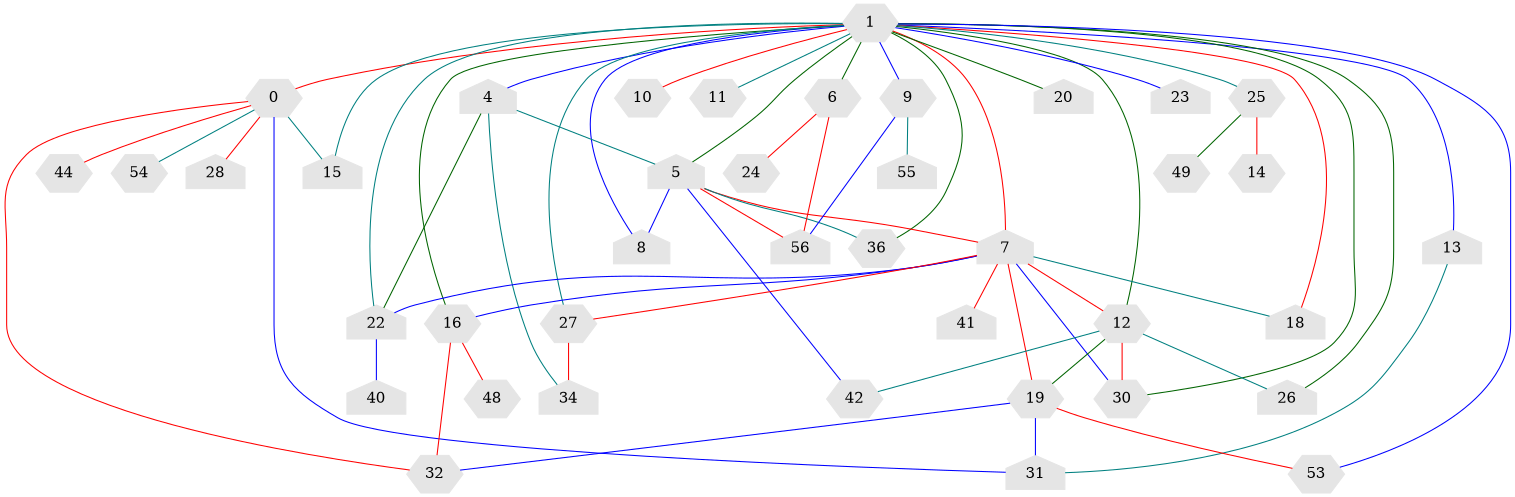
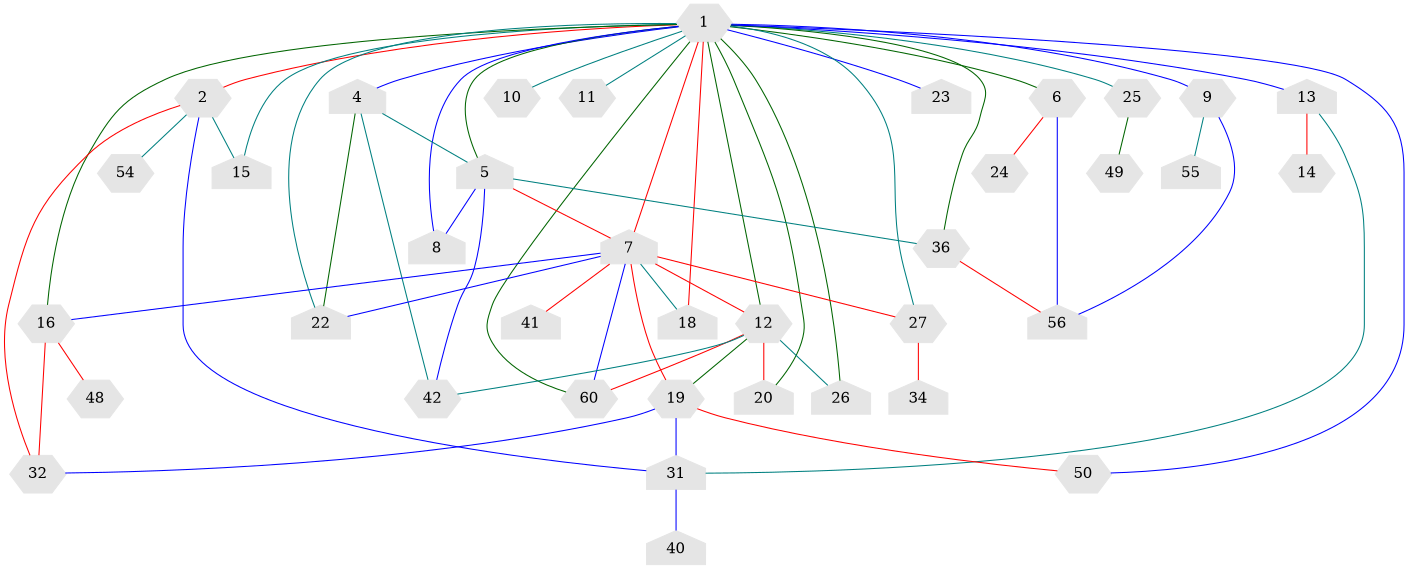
  graph {
    node [color=gray90 shape=hexagon style=filled]
    edge [color=red]
    1 [super="+3"]
-   2 [super="+45" label=0]
+   2 [super="+45"]
    4 [shape=house super="+46"]
    5 [shape=house super="+51"]
    6 [super="+37"]
    7 [shape=house super="+52"]
    8 [shape=house super="+43"]
    9 [super="+47"]
    10
    11
    12 [super="+35"]
    13 [shape=house super="+50"]
    15 [shape=house]
    16
    18 [shape=house super="+21"]
    20 [shape=house]
    22 [shape=house super="+29"]
    23 [shape=house]
    25
    26 [shape=house]
    27
-   30
+   30 [label=60]
    36
-   53
-   28 [shape=house]
+   53 [label=50]
    31 [shape=house super="+39"]
    32 [super="+38"]
-   44
    54
    34 [shape=house]
    42
    56 [shape=house]
    24
    19 [super="+33"]
    41 [shape=house]
    55 [shape=house]
    14
    48
    49
    40 [shape=house]
    1 -- 2 [weight=3]
    1 -- 4 [color=blue weight=2]
    1 -- 5 [color=darkgreen weight=2]
    1 -- 6 [color=darkgreen weight=2]
    1 -- 7 [weight=2]
    1 -- 8 [color=blue]
    1 -- 9 [color=blue weight=2]
-   1 -- 10
+   1 -- 10 [color=teal]
    1 -- 11 [color=teal]
    1 -- 12 [color=darkgreen weight=3]
    1 -- 13 [color=blue]
    1 -- 15 [color=teal]
    1 -- 16 [color=darkgreen weight=2]
    1 -- 18 [weight=2]
    1 -- 20 [color=darkgreen]
    1 -- 22 [color=teal]
    1 -- 23 [color=blue]
    1 -- 25 [color=teal]
    1 -- 26 [color=darkgreen]
    1 -- 27 [color=teal]
    1 -- 30 [color=darkgreen]
    1 -- 36 [color=darkgreen]
    1 -- 53 [color=blue]
    2 -- 15 [color=teal]
-   2 -- 28
    2 -- 31 [color=blue]
    2 -- 32
-   2 -- 44
    2 -- 54 [color=teal]
    4 -- 5 [color=teal]
    4 -- 22 [color=darkgreen]
-   4 -- 34 [color=teal]
+   4 -- 42 [color=teal]
    5 -- 7
    5 -- 8 [color=blue]
    5 -- 36 [color=teal weight=2]
    5 -- 42 [color=blue]
-   5 -- 56
-   6 -- 56
+   36 -- 56
+   6 -- 56 [color=blue]
    6 -- 24
    7 -- 12
    7 -- 16 [color=blue]
    7 -- 18 [color=teal]
    7 -- 22 [color=blue]
    7 -- 27
    7 -- 30 [color=blue]
    7 -- 19
    7 -- 41
    9 -- 56 [color=blue]
    9 -- 55 [color=teal]
+   12 -- 20
    12 -- 26 [color=teal]
    12 -- 30
    12 -- 42 [color=teal]
    12 -- 19 [color=darkgreen]
    13 -- 31 [color=teal]
-   25 -- 14
+   13 -- 14
    16 -- 32
    16 -- 48
    25 -- 49 [color=darkgreen]
    27 -- 34
-   22 -- 40 [color=blue]
+   31 -- 40 [color=blue]
    19 -- 53
    19 -- 31 [color=blue]
    19 -- 32 [color=blue]
  }
